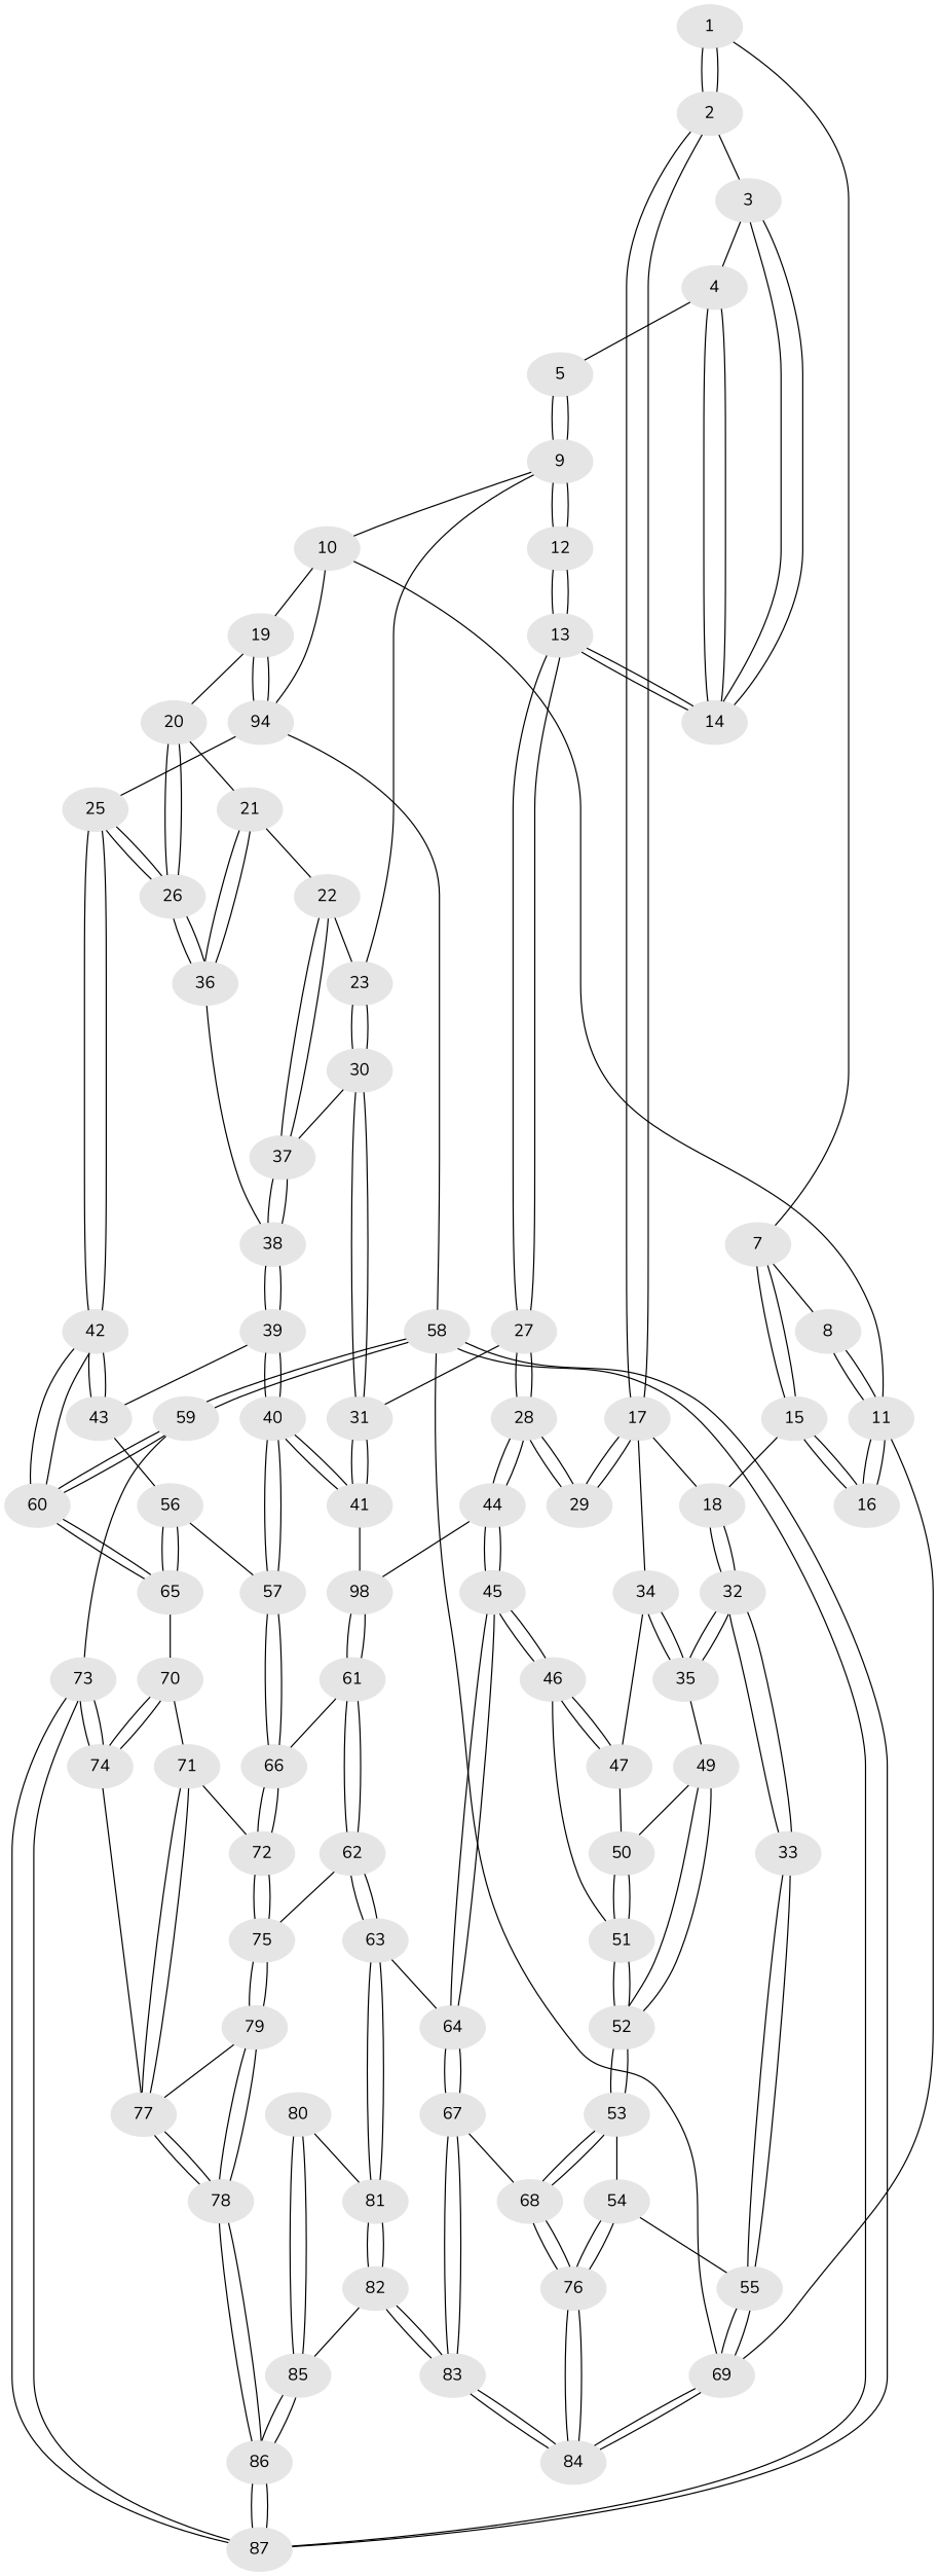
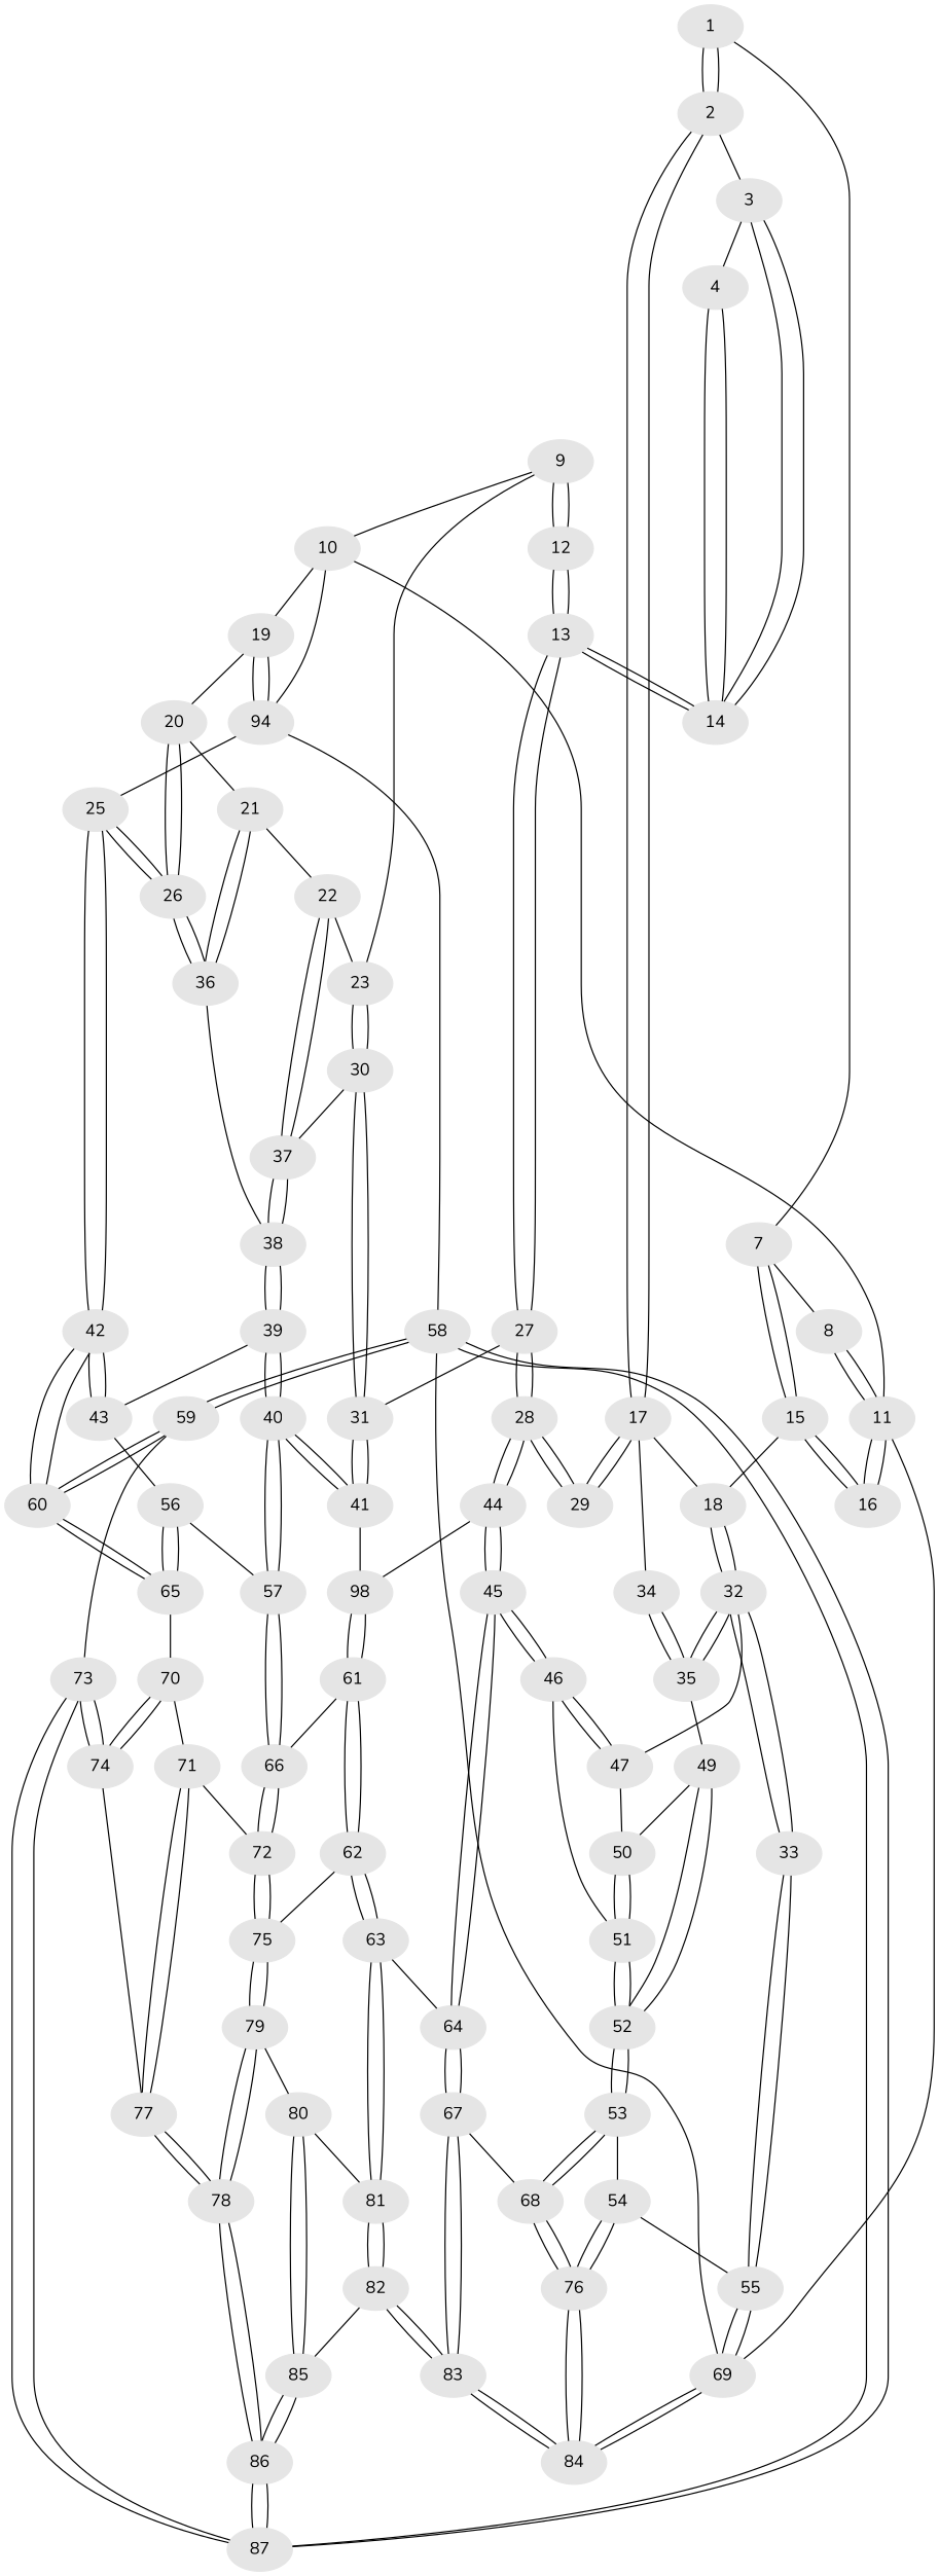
  graph {
    fontname=Nunito
    node [color=gray90 fontname=Nunito style=filled]
    edge [fontname=Nunito]
    1
    2
    7
    3
    17
    8
    15
    4
    14
    18
    29
    34
-   5
    9
    10
    12
    23
    11
    16
    69
    19
    n22 [label=94]
    13
    20
    25
    58
    84
    27
    30
    28
    31
    32
    33
    55
    35
    21
    26
    22
    36
    37
    38
    42
    59
    87
    43
    60
    44
    41
    n49 [label=98]
    45
    47
    49
    50
    52
    39
    40
    57
    56
    66
    61
    65
    46
    64
    51
    67
    62
    53
    54
    68
    76
    70
    72
    73
    74
    63
    75
    81
    79
    82
    83
    71
    77
    78
    80
    86
    85
    1 -- 2
    1 -- 2
    1 -- 7
    2 -- 3
    2 -- 17
    2 -- 17
    7 -- 8
    7 -- 15
    7 -- 15
    3 -- 4
    3 -- 14
    3 -- 14
    17 -- 18
    17 -- 29
    17 -- 29
    17 -- 34
    8 -- 11
    8 -- 11
    15 -- 18
    15 -- 16
    15 -- 16
    4 -- 14
    4 -- 14
-   4 -- 5
    18 -- 32
    18 -- 32
    34 -- 35
    34 -- 35
-   34 -- 47
-   5 -- 9
-   5 -- 9
+   32 -- 47
    9 -- 10
    9 -- 12
    9 -- 12
    9 -- 23
    10 -- 11
    10 -- 19
    10 -- n22
    12 -- 13
    12 -- 13
    23 -- 30
    23 -- 30
    11 -- 16
    11 -- 16
    11 -- 69
    69 -- 84
    69 -- 84
    19 -- n22
    19 -- n22
    19 -- 20
    n22 -- 25
    n22 -- 58
    13 -- 14
    13 -- 14
    13 -- 27
    13 -- 27
    20 -- 21
    20 -- 26
    20 -- 26
    25 -- 26
    25 -- 26
    25 -- 42
    25 -- 42
    58 -- 69
    58 -- 59
    58 -- 59
    58 -- 87
    58 -- 87
    27 -- 28
    27 -- 28
    27 -- 31
    30 -- 31
    30 -- 31
    30 -- 37
    28 -- 29
    28 -- 29
    28 -- 44
    28 -- 44
    31 -- 41
    31 -- 41
    32 -- 33
    32 -- 33
    32 -- 35
    32 -- 35
    33 -- 55
    33 -- 55
    55 -- 69
    55 -- 69
    35 -- 49
    21 -- 22
    21 -- 36
    21 -- 36
    26 -- 36
    26 -- 36
    22 -- 23
    22 -- 37
    22 -- 37
    36 -- 38
    37 -- 38
    37 -- 38
    38 -- 39
    38 -- 39
    42 -- 43
    42 -- 43
    42 -- 60
    42 -- 60
    59 -- 60
    59 -- 60
    59 -- 73
    43 -- 56
    60 -- 65
    60 -- 65
    44 -- n49
    44 -- 45
    44 -- 45
    41 -- n49
    n49 -- 61
    n49 -- 61
    45 -- 46
    45 -- 46
    45 -- 64
    45 -- 64
    47 -- 50
    49 -- 50
    49 -- 52
    49 -- 52
    50 -- 51
    50 -- 51
    52 -- 53
    52 -- 53
    39 -- 43
    39 -- 40
    39 -- 40
    40 -- 41
    40 -- 41
    40 -- 57
    40 -- 57
    57 -- 66
    57 -- 66
    56 -- 57
    56 -- 65
    56 -- 65
    66 -- 72
    66 -- 72
    61 -- 66
    61 -- 62
    61 -- 62
    65 -- 70
    46 -- 47
    46 -- 47
    46 -- 51
    64 -- 67
    64 -- 67
    51 -- 52
    51 -- 52
    67 -- 68
    67 -- 83
    67 -- 83
    62 -- 63
    62 -- 63
    62 -- 75
    53 -- 54
    53 -- 68
    53 -- 68
    54 -- 55
    54 -- 76
    54 -- 76
    68 -- 76
    68 -- 76
    76 -- 84
    76 -- 84
    70 -- 74
    70 -- 74
    70 -- 71
    72 -- 75
    72 -- 75
    73 -- 87
    73 -- 87
    73 -- 74
    73 -- 74
    74 -- 77
    63 -- 64
    63 -- 81
    63 -- 81
    75 -- 79
    75 -- 79
    81 -- 82
    81 -- 82
-   79 -- 77
+   79 -- 80
    82 -- 83
    82 -- 83
    82 -- 85
    83 -- 84
    83 -- 84
    71 -- 72
    71 -- 77
    71 -- 77
    77 -- 78
    77 -- 78
    78 -- 79
    78 -- 79
    78 -- 86
    78 -- 86
    80 -- 81
    80 -- 85
    80 -- 85
    86 -- 87
    86 -- 87
    85 -- 86
    85 -- 86
  }
